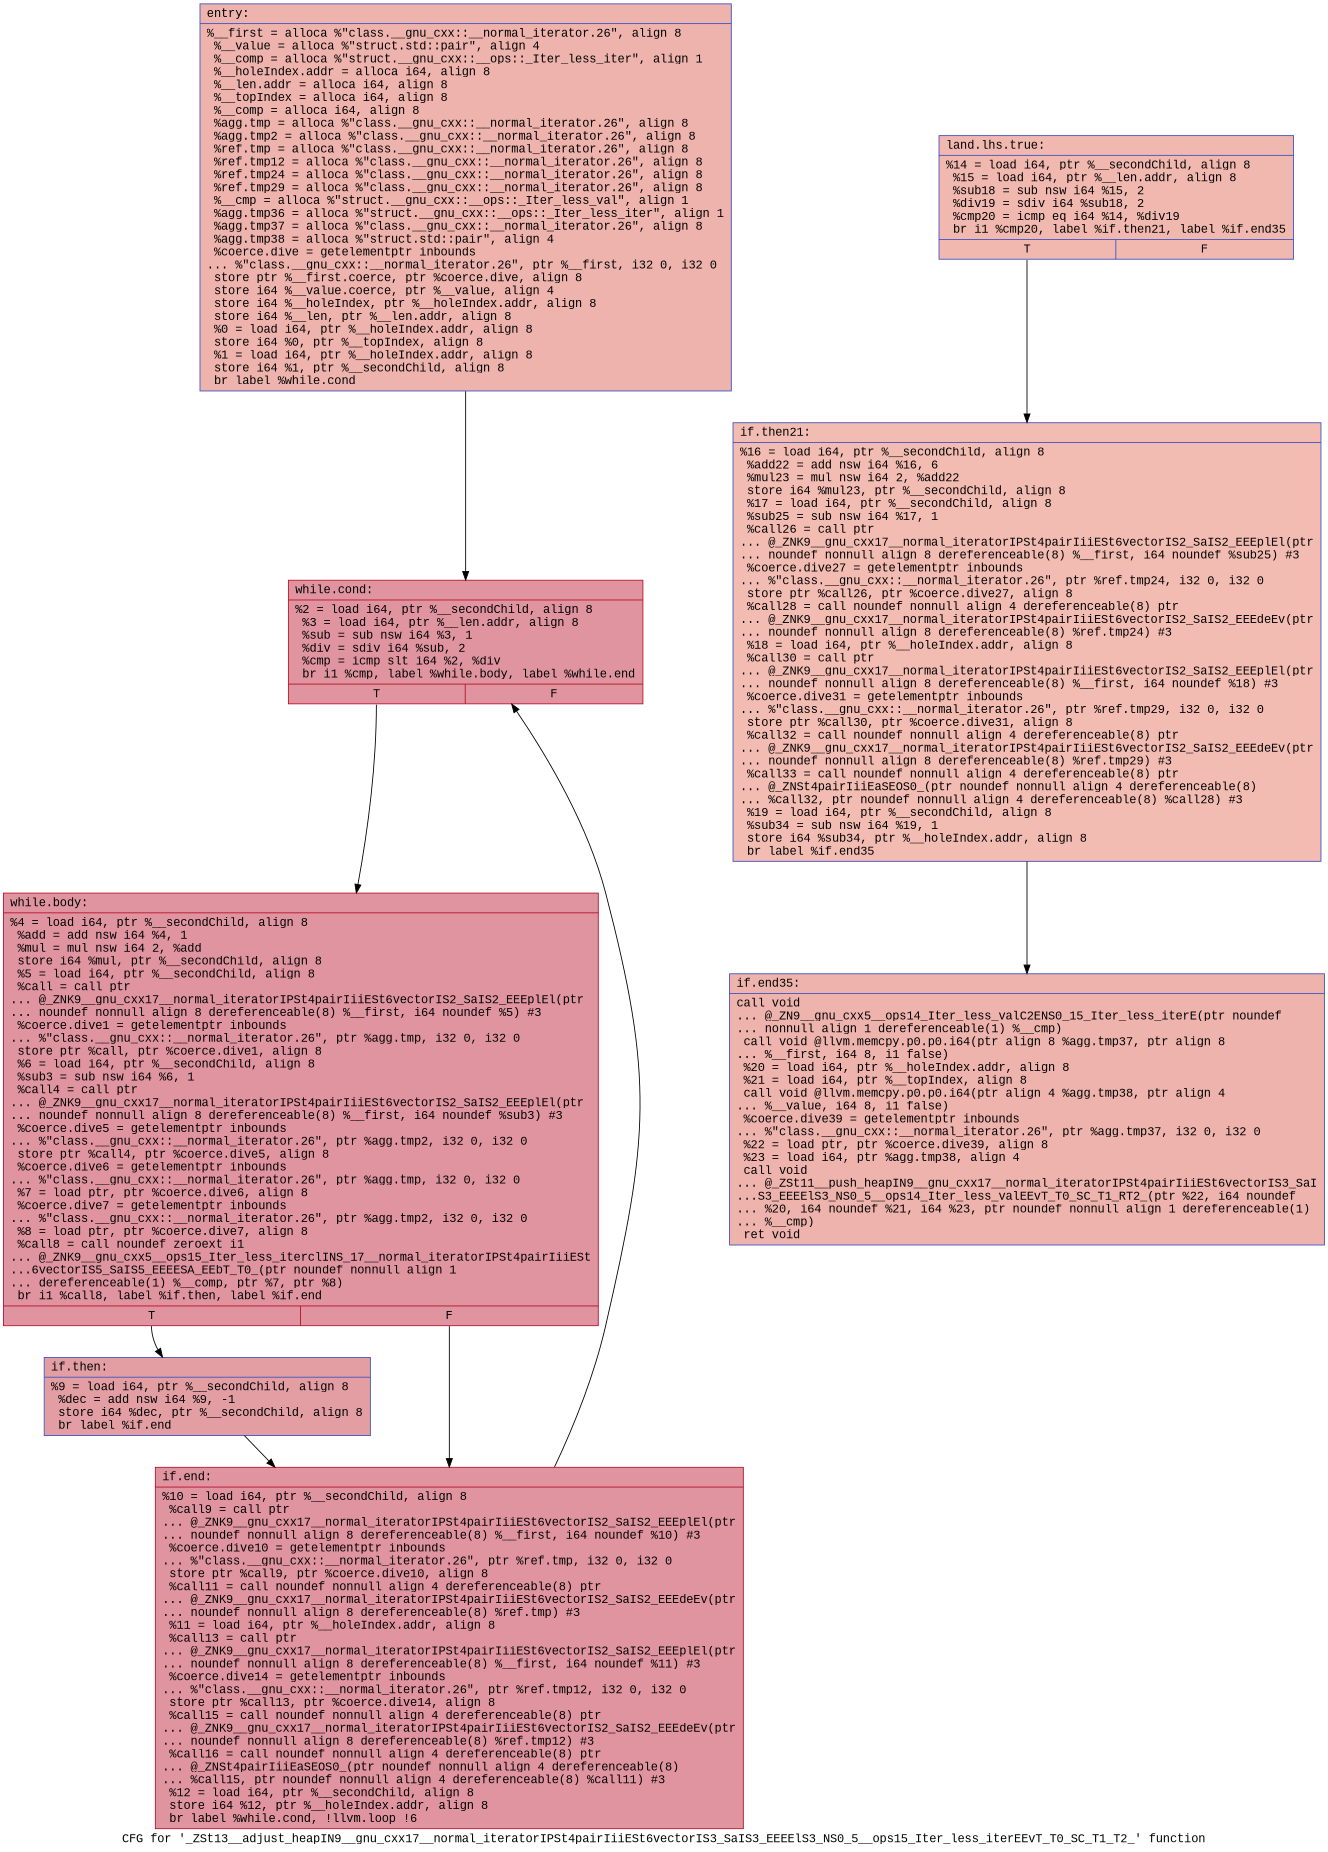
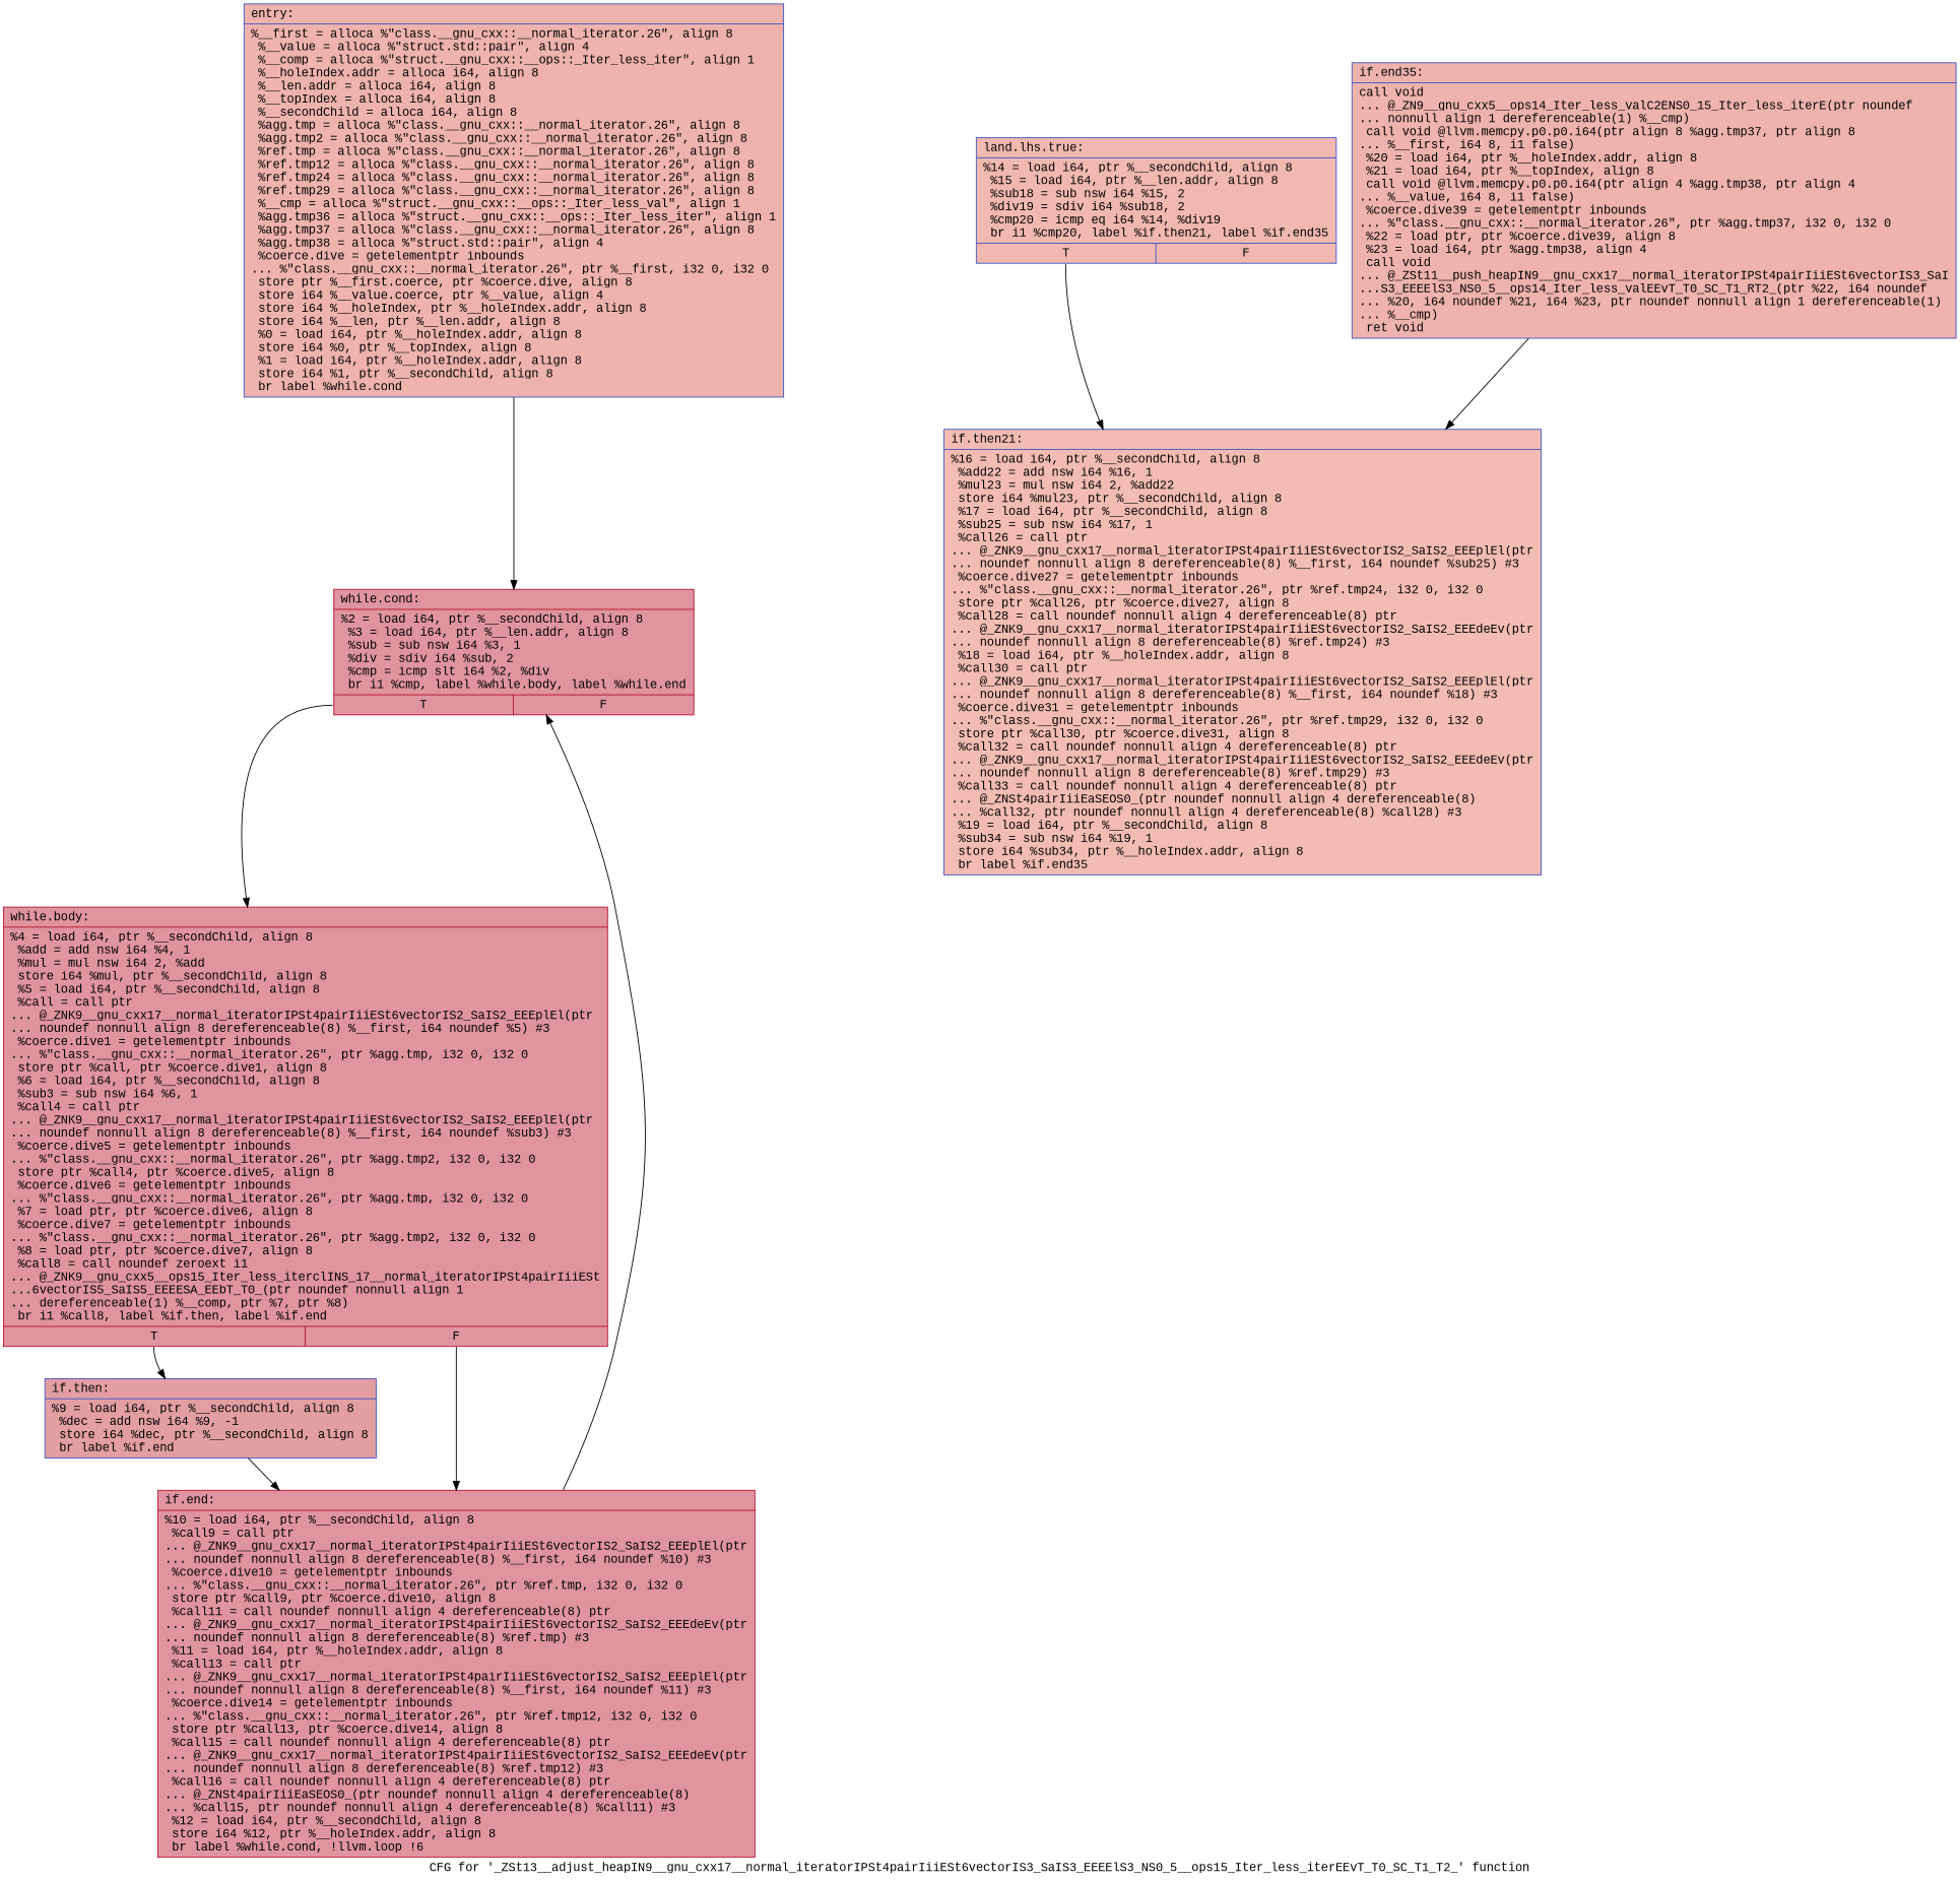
  digraph {
    fontname="Liberation Mono"
    label="CFG for '_ZSt13__adjust_heapIN9__gnu_cxx17__normal_iteratorIPSt4pairIiiESt6vectorIS3_SaIS3_EEEElS3_NS0_5__ops15_Iter_less_iterEEvT_T0_SC_T1_T2_' function"
    node [color="#3d50c3ff" fillcolor="#b70d2870" fontname="Liberation Mono" shape=record style=filled]
    edge [fontname="Liberation Mono"]
-   n1 [fillcolor="#d6524470" label="{entry:\l|  %__first = alloca %\"class.__gnu_cxx::__normal_iterator.26\", align 8\l  %__value = alloca %\"struct.std::pair\", align 4\l  %__comp = alloca %\"struct.__gnu_cxx::__ops::_Iter_less_iter\", align 1\l  %__holeIndex.addr = alloca i64, align 8\l  %__len.addr = alloca i64, align 8\l  %__topIndex = alloca i64, align 8\l  %__comp = alloca i64, align 8\l  %agg.tmp = alloca %\"class.__gnu_cxx::__normal_iterator.26\", align 8\l  %agg.tmp2 = alloca %\"class.__gnu_cxx::__normal_iterator.26\", align 8\l  %ref.tmp = alloca %\"class.__gnu_cxx::__normal_iterator.26\", align 8\l  %ref.tmp12 = alloca %\"class.__gnu_cxx::__normal_iterator.26\", align 8\l  %ref.tmp24 = alloca %\"class.__gnu_cxx::__normal_iterator.26\", align 8\l  %ref.tmp29 = alloca %\"class.__gnu_cxx::__normal_iterator.26\", align 8\l  %__cmp = alloca %\"struct.__gnu_cxx::__ops::_Iter_less_val\", align 1\l  %agg.tmp36 = alloca %\"struct.__gnu_cxx::__ops::_Iter_less_iter\", align 1\l  %agg.tmp37 = alloca %\"class.__gnu_cxx::__normal_iterator.26\", align 8\l  %agg.tmp38 = alloca %\"struct.std::pair\", align 4\l  %coerce.dive = getelementptr inbounds\l... %\"class.__gnu_cxx::__normal_iterator.26\", ptr %__first, i32 0, i32 0\l  store ptr %__first.coerce, ptr %coerce.dive, align 8\l  store i64 %__value.coerce, ptr %__value, align 4\l  store i64 %__holeIndex, ptr %__holeIndex.addr, align 8\l  store i64 %__len, ptr %__len.addr, align 8\l  %0 = load i64, ptr %__holeIndex.addr, align 8\l  store i64 %0, ptr %__topIndex, align 8\l  %1 = load i64, ptr %__holeIndex.addr, align 8\l  store i64 %1, ptr %__secondChild, align 8\l  br label %while.cond\l}"]
+   n1 [fillcolor="#d6524470" label="{entry:\l|  %__first = alloca %\"class.__gnu_cxx::__normal_iterator.26\", align 8\l  %__value = alloca %\"struct.std::pair\", align 4\l  %__comp = alloca %\"struct.__gnu_cxx::__ops::_Iter_less_iter\", align 1\l  %__holeIndex.addr = alloca i64, align 8\l  %__len.addr = alloca i64, align 8\l  %__topIndex = alloca i64, align 8\l  %__secondChild = alloca i64, align 8\l  %agg.tmp = alloca %\"class.__gnu_cxx::__normal_iterator.26\", align 8\l  %agg.tmp2 = alloca %\"class.__gnu_cxx::__normal_iterator.26\", align 8\l  %ref.tmp = alloca %\"class.__gnu_cxx::__normal_iterator.26\", align 8\l  %ref.tmp12 = alloca %\"class.__gnu_cxx::__normal_iterator.26\", align 8\l  %ref.tmp24 = alloca %\"class.__gnu_cxx::__normal_iterator.26\", align 8\l  %ref.tmp29 = alloca %\"class.__gnu_cxx::__normal_iterator.26\", align 8\l  %__cmp = alloca %\"struct.__gnu_cxx::__ops::_Iter_less_val\", align 1\l  %agg.tmp36 = alloca %\"struct.__gnu_cxx::__ops::_Iter_less_iter\", align 1\l  %agg.tmp37 = alloca %\"class.__gnu_cxx::__normal_iterator.26\", align 8\l  %agg.tmp38 = alloca %\"struct.std::pair\", align 4\l  %coerce.dive = getelementptr inbounds\l... %\"class.__gnu_cxx::__normal_iterator.26\", ptr %__first, i32 0, i32 0\l  store ptr %__first.coerce, ptr %coerce.dive, align 8\l  store i64 %__value.coerce, ptr %__value, align 4\l  store i64 %__holeIndex, ptr %__holeIndex.addr, align 8\l  store i64 %__len, ptr %__len.addr, align 8\l  %0 = load i64, ptr %__holeIndex.addr, align 8\l  store i64 %0, ptr %__topIndex, align 8\l  %1 = load i64, ptr %__holeIndex.addr, align 8\l  store i64 %1, ptr %__secondChild, align 8\l  br label %while.cond\l}"]
    n2 [color="#b70d28ff" label="{while.cond:\l|  %2 = load i64, ptr %__secondChild, align 8\l  %3 = load i64, ptr %__len.addr, align 8\l  %sub = sub nsw i64 %3, 1\l  %div = sdiv i64 %sub, 2\l  %cmp = icmp slt i64 %2, %div\l  br i1 %cmp, label %while.body, label %while.end\l|{<s0>T|<s1>F}}"]
    n3 [color="#b70d28ff" label="{while.body:\l|  %4 = load i64, ptr %__secondChild, align 8\l  %add = add nsw i64 %4, 1\l  %mul = mul nsw i64 2, %add\l  store i64 %mul, ptr %__secondChild, align 8\l  %5 = load i64, ptr %__secondChild, align 8\l  %call = call ptr\l... @_ZNK9__gnu_cxx17__normal_iteratorIPSt4pairIiiESt6vectorIS2_SaIS2_EEEplEl(ptr\l... noundef nonnull align 8 dereferenceable(8) %__first, i64 noundef %5) #3\l  %coerce.dive1 = getelementptr inbounds\l... %\"class.__gnu_cxx::__normal_iterator.26\", ptr %agg.tmp, i32 0, i32 0\l  store ptr %call, ptr %coerce.dive1, align 8\l  %6 = load i64, ptr %__secondChild, align 8\l  %sub3 = sub nsw i64 %6, 1\l  %call4 = call ptr\l... @_ZNK9__gnu_cxx17__normal_iteratorIPSt4pairIiiESt6vectorIS2_SaIS2_EEEplEl(ptr\l... noundef nonnull align 8 dereferenceable(8) %__first, i64 noundef %sub3) #3\l  %coerce.dive5 = getelementptr inbounds\l... %\"class.__gnu_cxx::__normal_iterator.26\", ptr %agg.tmp2, i32 0, i32 0\l  store ptr %call4, ptr %coerce.dive5, align 8\l  %coerce.dive6 = getelementptr inbounds\l... %\"class.__gnu_cxx::__normal_iterator.26\", ptr %agg.tmp, i32 0, i32 0\l  %7 = load ptr, ptr %coerce.dive6, align 8\l  %coerce.dive7 = getelementptr inbounds\l... %\"class.__gnu_cxx::__normal_iterator.26\", ptr %agg.tmp2, i32 0, i32 0\l  %8 = load ptr, ptr %coerce.dive7, align 8\l  %call8 = call noundef zeroext i1\l... @_ZNK9__gnu_cxx5__ops15_Iter_less_iterclINS_17__normal_iteratorIPSt4pairIiiESt\l...6vectorIS5_SaIS5_EEEESA_EEbT_T0_(ptr noundef nonnull align 1\l... dereferenceable(1) %__comp, ptr %7, ptr %8)\l  br i1 %call8, label %if.then, label %if.end\l|{<s0>T|<s1>F}}"]
    n4 [fillcolor="#be242e70" label="{if.then:\l|  %9 = load i64, ptr %__secondChild, align 8\l  %dec = add nsw i64 %9, -1\l  store i64 %dec, ptr %__secondChild, align 8\l  br label %if.end\l}"]
    n5 [color="#b70d28ff" label="{if.end:\l|  %10 = load i64, ptr %__secondChild, align 8\l  %call9 = call ptr\l... @_ZNK9__gnu_cxx17__normal_iteratorIPSt4pairIiiESt6vectorIS2_SaIS2_EEEplEl(ptr\l... noundef nonnull align 8 dereferenceable(8) %__first, i64 noundef %10) #3\l  %coerce.dive10 = getelementptr inbounds\l... %\"class.__gnu_cxx::__normal_iterator.26\", ptr %ref.tmp, i32 0, i32 0\l  store ptr %call9, ptr %coerce.dive10, align 8\l  %call11 = call noundef nonnull align 4 dereferenceable(8) ptr\l... @_ZNK9__gnu_cxx17__normal_iteratorIPSt4pairIiiESt6vectorIS2_SaIS2_EEEdeEv(ptr\l... noundef nonnull align 8 dereferenceable(8) %ref.tmp) #3\l  %11 = load i64, ptr %__holeIndex.addr, align 8\l  %call13 = call ptr\l... @_ZNK9__gnu_cxx17__normal_iteratorIPSt4pairIiiESt6vectorIS2_SaIS2_EEEplEl(ptr\l... noundef nonnull align 8 dereferenceable(8) %__first, i64 noundef %11) #3\l  %coerce.dive14 = getelementptr inbounds\l... %\"class.__gnu_cxx::__normal_iterator.26\", ptr %ref.tmp12, i32 0, i32 0\l  store ptr %call13, ptr %coerce.dive14, align 8\l  %call15 = call noundef nonnull align 4 dereferenceable(8) ptr\l... @_ZNK9__gnu_cxx17__normal_iteratorIPSt4pairIiiESt6vectorIS2_SaIS2_EEEdeEv(ptr\l... noundef nonnull align 8 dereferenceable(8) %ref.tmp12) #3\l  %call16 = call noundef nonnull align 4 dereferenceable(8) ptr\l... @_ZNSt4pairIiiEaSEOS0_(ptr noundef nonnull align 4 dereferenceable(8)\l... %call15, ptr noundef nonnull align 4 dereferenceable(8) %call11) #3\l  %12 = load i64, ptr %__secondChild, align 8\l  store i64 %12, ptr %__holeIndex.addr, align 8\l  br label %while.cond, !llvm.loop !6\l}"]
    n6 [fillcolor="#dc5d4a70" label="{land.lhs.true:\l|  %14 = load i64, ptr %__secondChild, align 8\l  %15 = load i64, ptr %__len.addr, align 8\l  %sub18 = sub nsw i64 %15, 2\l  %div19 = sdiv i64 %sub18, 2\l  %cmp20 = icmp eq i64 %14, %div19\l  br i1 %cmp20, label %if.then21, label %if.end35\l|{<s0>T|<s1>F}}"]
-   n7 [fillcolor="#e1675170" label="{if.then21:\l|  %16 = load i64, ptr %__secondChild, align 8\l  %add22 = add nsw i64 %16, 6\l  %mul23 = mul nsw i64 2, %add22\l  store i64 %mul23, ptr %__secondChild, align 8\l  %17 = load i64, ptr %__secondChild, align 8\l  %sub25 = sub nsw i64 %17, 1\l  %call26 = call ptr\l... @_ZNK9__gnu_cxx17__normal_iteratorIPSt4pairIiiESt6vectorIS2_SaIS2_EEEplEl(ptr\l... noundef nonnull align 8 dereferenceable(8) %__first, i64 noundef %sub25) #3\l  %coerce.dive27 = getelementptr inbounds\l... %\"class.__gnu_cxx::__normal_iterator.26\", ptr %ref.tmp24, i32 0, i32 0\l  store ptr %call26, ptr %coerce.dive27, align 8\l  %call28 = call noundef nonnull align 4 dereferenceable(8) ptr\l... @_ZNK9__gnu_cxx17__normal_iteratorIPSt4pairIiiESt6vectorIS2_SaIS2_EEEdeEv(ptr\l... noundef nonnull align 8 dereferenceable(8) %ref.tmp24) #3\l  %18 = load i64, ptr %__holeIndex.addr, align 8\l  %call30 = call ptr\l... @_ZNK9__gnu_cxx17__normal_iteratorIPSt4pairIiiESt6vectorIS2_SaIS2_EEEplEl(ptr\l... noundef nonnull align 8 dereferenceable(8) %__first, i64 noundef %18) #3\l  %coerce.dive31 = getelementptr inbounds\l... %\"class.__gnu_cxx::__normal_iterator.26\", ptr %ref.tmp29, i32 0, i32 0\l  store ptr %call30, ptr %coerce.dive31, align 8\l  %call32 = call noundef nonnull align 4 dereferenceable(8) ptr\l... @_ZNK9__gnu_cxx17__normal_iteratorIPSt4pairIiiESt6vectorIS2_SaIS2_EEEdeEv(ptr\l... noundef nonnull align 8 dereferenceable(8) %ref.tmp29) #3\l  %call33 = call noundef nonnull align 4 dereferenceable(8) ptr\l... @_ZNSt4pairIiiEaSEOS0_(ptr noundef nonnull align 4 dereferenceable(8)\l... %call32, ptr noundef nonnull align 4 dereferenceable(8) %call28) #3\l  %19 = load i64, ptr %__secondChild, align 8\l  %sub34 = sub nsw i64 %19, 1\l  store i64 %sub34, ptr %__holeIndex.addr, align 8\l  br label %if.end35\l}"]
+   n7 [fillcolor="#e1675170" label="{if.then21:\l|  %16 = load i64, ptr %__secondChild, align 8\l  %add22 = add nsw i64 %16, 1\l  %mul23 = mul nsw i64 2, %add22\l  store i64 %mul23, ptr %__secondChild, align 8\l  %17 = load i64, ptr %__secondChild, align 8\l  %sub25 = sub nsw i64 %17, 1\l  %call26 = call ptr\l... @_ZNK9__gnu_cxx17__normal_iteratorIPSt4pairIiiESt6vectorIS2_SaIS2_EEEplEl(ptr\l... noundef nonnull align 8 dereferenceable(8) %__first, i64 noundef %sub25) #3\l  %coerce.dive27 = getelementptr inbounds\l... %\"class.__gnu_cxx::__normal_iterator.26\", ptr %ref.tmp24, i32 0, i32 0\l  store ptr %call26, ptr %coerce.dive27, align 8\l  %call28 = call noundef nonnull align 4 dereferenceable(8) ptr\l... @_ZNK9__gnu_cxx17__normal_iteratorIPSt4pairIiiESt6vectorIS2_SaIS2_EEEdeEv(ptr\l... noundef nonnull align 8 dereferenceable(8) %ref.tmp24) #3\l  %18 = load i64, ptr %__holeIndex.addr, align 8\l  %call30 = call ptr\l... @_ZNK9__gnu_cxx17__normal_iteratorIPSt4pairIiiESt6vectorIS2_SaIS2_EEEplEl(ptr\l... noundef nonnull align 8 dereferenceable(8) %__first, i64 noundef %18) #3\l  %coerce.dive31 = getelementptr inbounds\l... %\"class.__gnu_cxx::__normal_iterator.26\", ptr %ref.tmp29, i32 0, i32 0\l  store ptr %call30, ptr %coerce.dive31, align 8\l  %call32 = call noundef nonnull align 4 dereferenceable(8) ptr\l... @_ZNK9__gnu_cxx17__normal_iteratorIPSt4pairIiiESt6vectorIS2_SaIS2_EEEdeEv(ptr\l... noundef nonnull align 8 dereferenceable(8) %ref.tmp29) #3\l  %call33 = call noundef nonnull align 4 dereferenceable(8) ptr\l... @_ZNSt4pairIiiEaSEOS0_(ptr noundef nonnull align 4 dereferenceable(8)\l... %call32, ptr noundef nonnull align 4 dereferenceable(8) %call28) #3\l  %19 = load i64, ptr %__secondChild, align 8\l  %sub34 = sub nsw i64 %19, 1\l  store i64 %sub34, ptr %__holeIndex.addr, align 8\l  br label %if.end35\l}"]
    n8 [fillcolor="#d6524470" label="{if.end35:\l|  call void\l... @_ZN9__gnu_cxx5__ops14_Iter_less_valC2ENS0_15_Iter_less_iterE(ptr noundef\l... nonnull align 1 dereferenceable(1) %__cmp)\l  call void @llvm.memcpy.p0.p0.i64(ptr align 8 %agg.tmp37, ptr align 8\l... %__first, i64 8, i1 false)\l  %20 = load i64, ptr %__holeIndex.addr, align 8\l  %21 = load i64, ptr %__topIndex, align 8\l  call void @llvm.memcpy.p0.p0.i64(ptr align 4 %agg.tmp38, ptr align 4\l... %__value, i64 8, i1 false)\l  %coerce.dive39 = getelementptr inbounds\l... %\"class.__gnu_cxx::__normal_iterator.26\", ptr %agg.tmp37, i32 0, i32 0\l  %22 = load ptr, ptr %coerce.dive39, align 8\l  %23 = load i64, ptr %agg.tmp38, align 4\l  call void\l... @_ZSt11__push_heapIN9__gnu_cxx17__normal_iteratorIPSt4pairIiiESt6vectorIS3_SaI\l...S3_EEEElS3_NS0_5__ops14_Iter_less_valEEvT_T0_SC_T1_RT2_(ptr %22, i64 noundef\l... %20, i64 noundef %21, i64 %23, ptr noundef nonnull align 1 dereferenceable(1)\l... %__cmp)\l  ret void\l}"]
    n1 -> n2
    n2 -> n3 [tailport=s0]
    n3 -> n4 [tailport=s0]
    n3 -> n5 [tailport=s1]
    n4 -> n5
    n5 -> n2
    n6 -> n7 [tailport=s0]
-   n7 -> n8
+   n8 -> n7
  }
